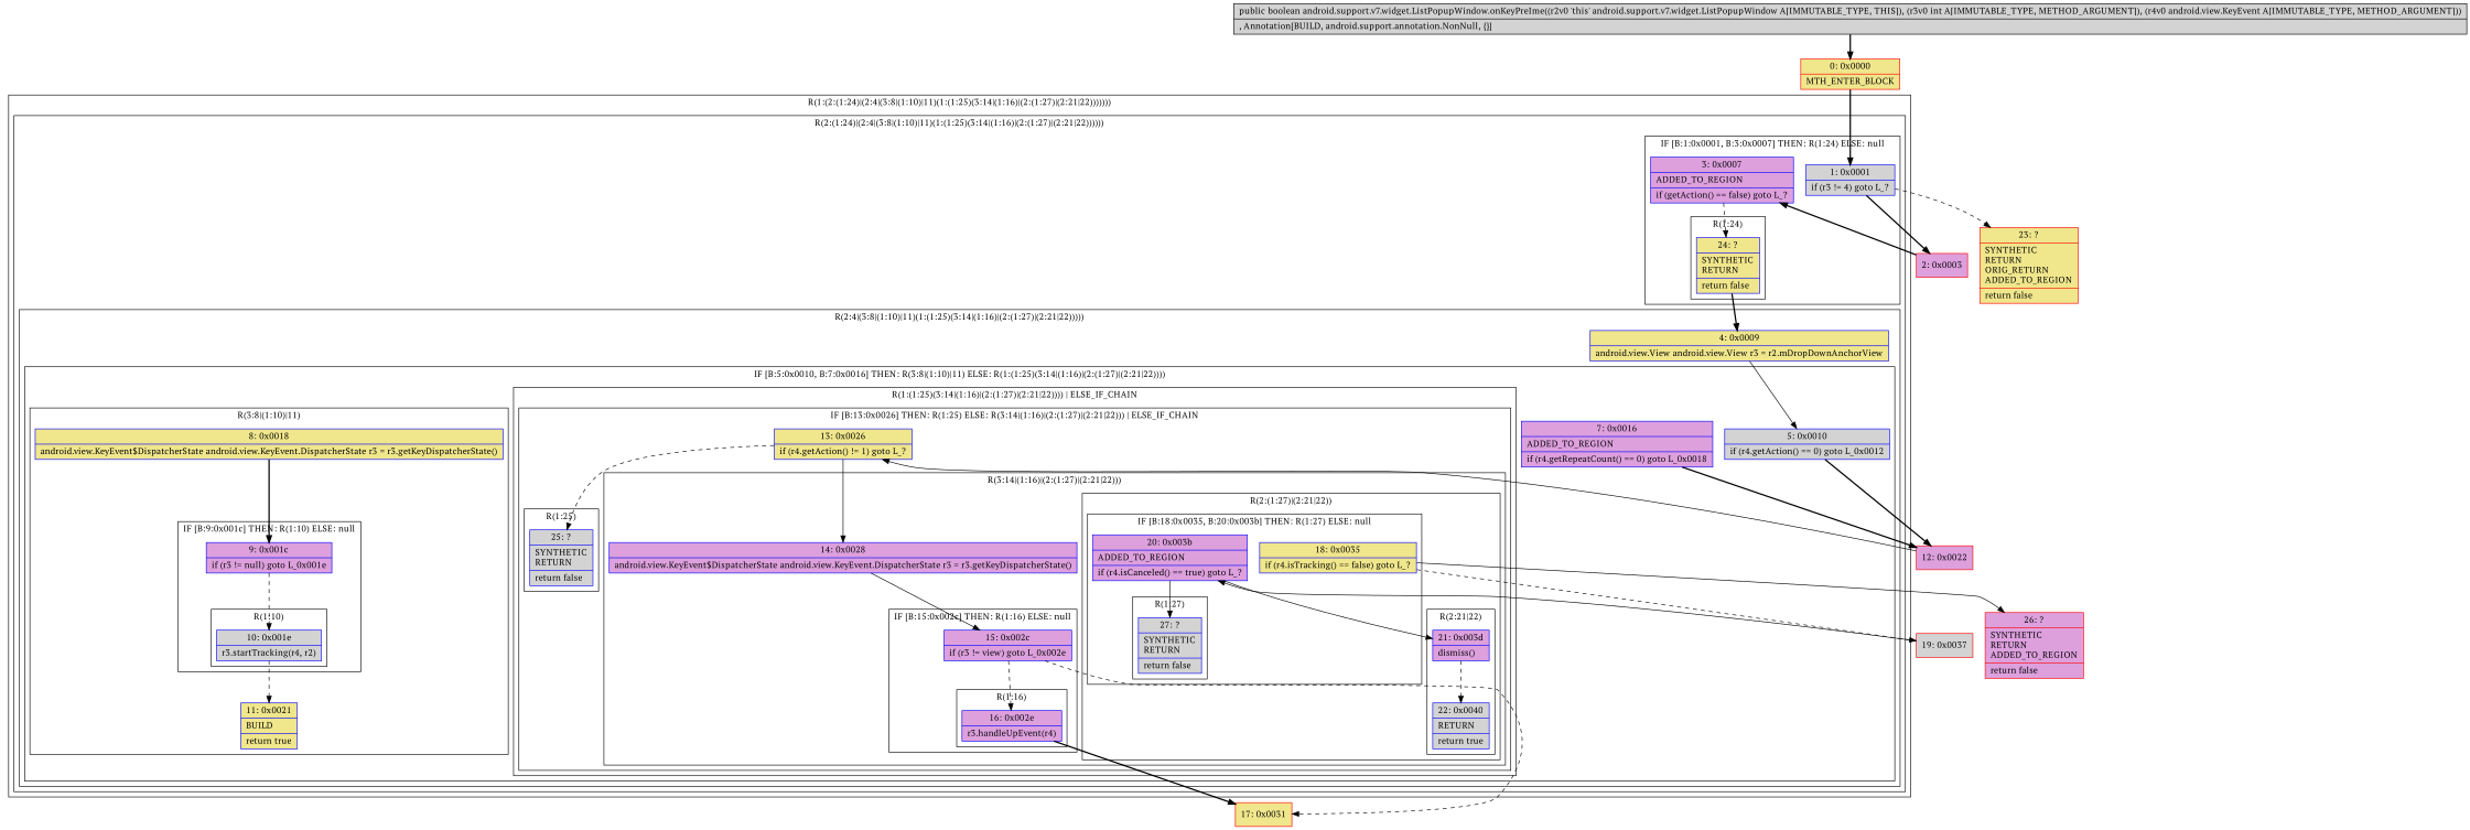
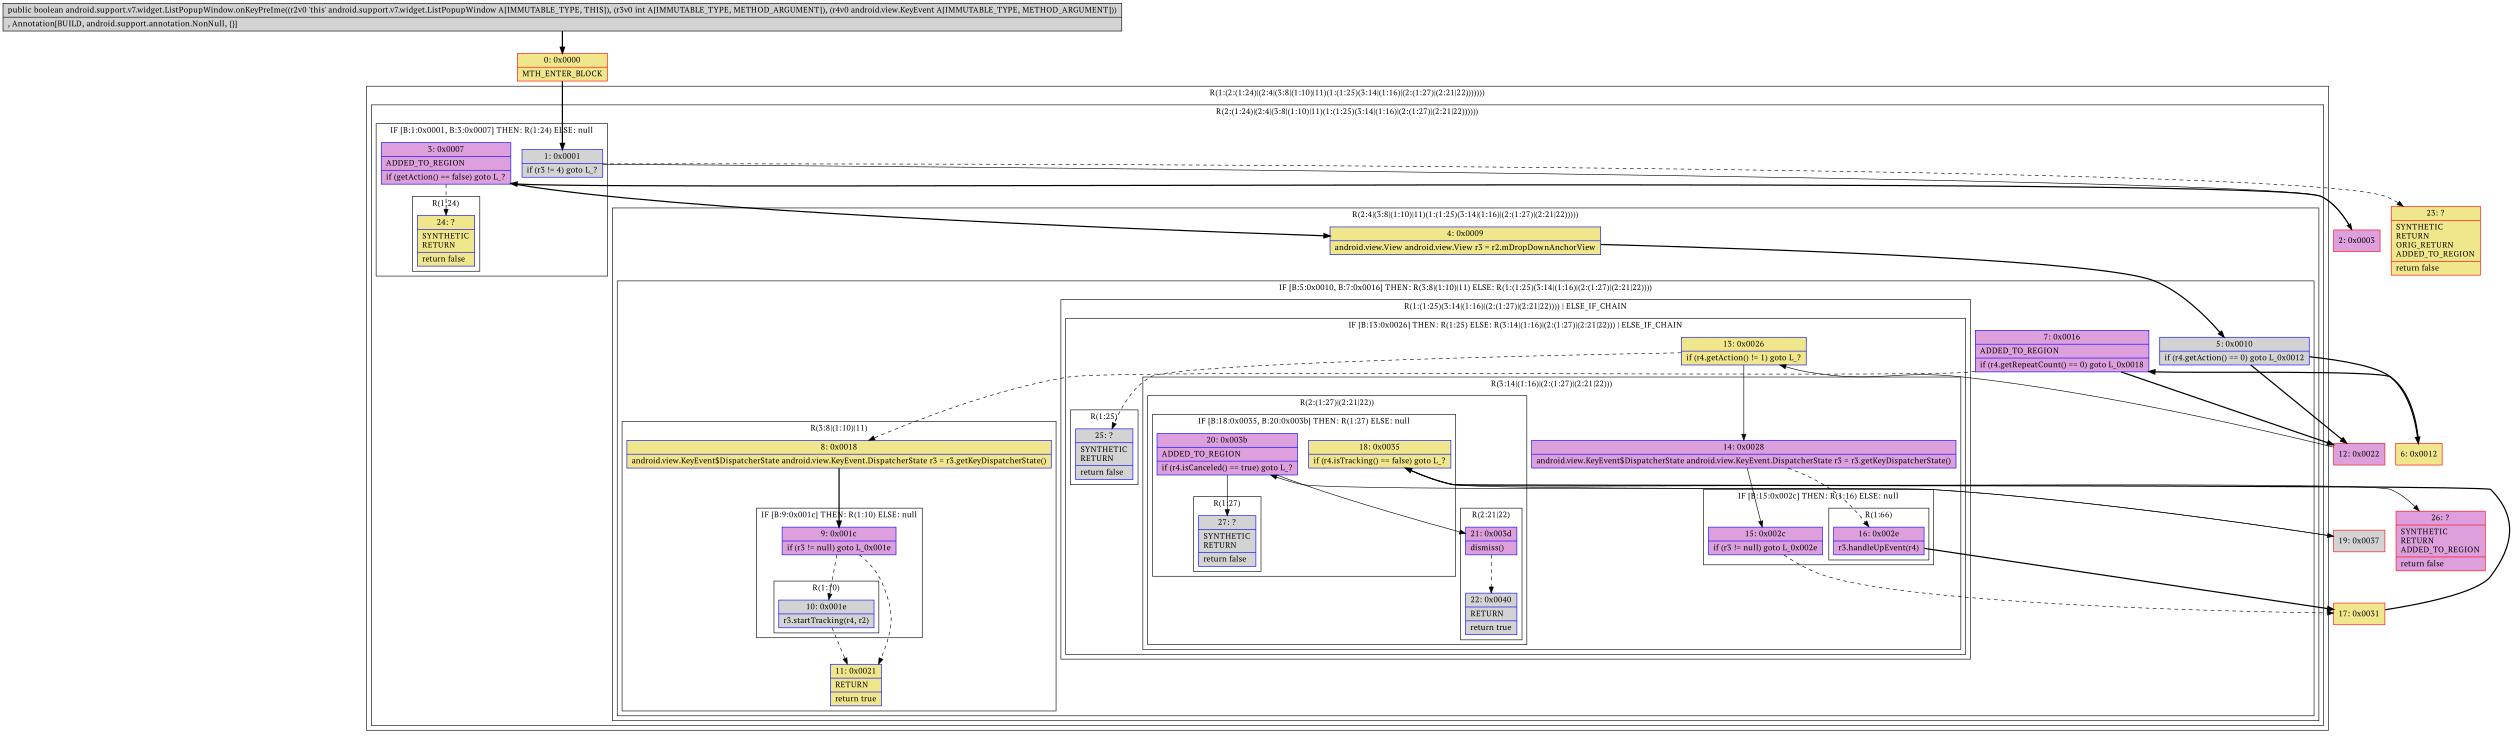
  digraph {
    fontname="PT Serif"
    node [color=blue fillcolor=plum fontname="PT Serif" shape=record style=filled]
    edge [fontname="PT Serif" style=bold]
    n1 [fillcolor=khaki label="{24\:\ ?|SYNTHETIC\lRETURN\l|return false\l}"]
    n2 [fillcolor=lightgrey label="{1\:\ 0x0001|if (r3 != 4) goto L_?\l}"]
    n3 [label="{3\:\ 0x0007|ADDED_TO_REGION\l|if (getAction() == false) goto L_?\l}"]
    n4 [fillcolor=lightgrey label="{10\:\ 0x001e|r3.startTracking(r4, r2)\l}"]
    n5 [label="{9\:\ 0x001c|if (r3 != null) goto L_0x001e\l}"]
    n6 [fillcolor=khaki label="{8\:\ 0x0018|android.view.KeyEvent$DispatcherState android.view.KeyEvent.DispatcherState r3 = r3.getKeyDispatcherState()\l}"]
-   n7 [fillcolor=khaki label="{11\:\ 0x0021|BUILD\l|return true\l}"]
+   n7 [fillcolor=khaki label="{11\:\ 0x0021|RETURN\l|return true\l}"]
    n8 [fillcolor=lightgrey label="{25\:\ ?|SYNTHETIC\lRETURN\l|return false\l}"]
    n9 [label="{16\:\ 0x002e|r3.handleUpEvent(r4)\l}"]
-   n10 [label="{15\:\ 0x002c|if (r3 != view) goto L_0x002e\l}"]
+   n10 [label="{15\:\ 0x002c|if (r3 != null) goto L_0x002e\l}"]
    n11 [fillcolor=lightgrey label="{27\:\ ?|SYNTHETIC\lRETURN\l|return false\l}"]
    n12 [fillcolor=khaki label="{18\:\ 0x0035|if (r4.isTracking() == false) goto L_?\l}"]
    n13 [label="{20\:\ 0x003b|ADDED_TO_REGION\l|if (r4.isCanceled() == true) goto L_?\l}"]
    n14 [label="{21\:\ 0x003d|dismiss()\l}"]
    n15 [fillcolor=lightgrey label="{22\:\ 0x0040|RETURN\l|return true\l}"]
    n16 [label="{14\:\ 0x0028|android.view.KeyEvent$DispatcherState android.view.KeyEvent.DispatcherState r3 = r3.getKeyDispatcherState()\l}"]
    n17 [fillcolor=khaki label="{13\:\ 0x0026|if (r4.getAction() != 1) goto L_?\l}"]
    n18 [fillcolor=lightgrey label="{5\:\ 0x0010|if (r4.getAction() == 0) goto L_0x0012\l}"]
    n19 [label="{7\:\ 0x0016|ADDED_TO_REGION\l|if (r4.getRepeatCount() == 0) goto L_0x0018\l}"]
    n20 [fillcolor=khaki label="{4\:\ 0x0009|android.view.View android.view.View r3 = r2.mDropDownAnchorView\l}"]
    n21 [color=red label="{2\:\ 0x0003}"]
    n22 [color=red fillcolor=khaki label="{23\:\ ?|SYNTHETIC\lRETURN\lORIG_RETURN\lADDED_TO_REGION\l|return false\l}"]
    n23 [color=red fillcolor=khaki label="{17\:\ 0x0031}"]
    n24 [color=red fillcolor=lightgrey label="{19\:\ 0x0037}"]
    n25 [color=red label="{26\:\ ?|SYNTHETIC\lRETURN\lADDED_TO_REGION\l|return false\l}"]
+   n26 [color=red fillcolor=khaki label="{6\:\ 0x0012}"]
    n27 [color=red label="{12\:\ 0x0022}"]
    n28 [color=red fillcolor=khaki label="{0\:\ 0x0000|MTH_ENTER_BLOCK\l}"]
    n29 [fillcolor=lightgrey label="{public boolean android.support.v7.widget.ListPopupWindow.onKeyPreIme((r2v0 'this' android.support.v7.widget.ListPopupWindow A[IMMUTABLE_TYPE, THIS]), (r3v0 int A[IMMUTABLE_TYPE, METHOD_ARGUMENT]), (r4v0 android.view.KeyEvent A[IMMUTABLE_TYPE, METHOD_ARGUMENT]))  | , Annotation[BUILD, android.support.annotation.NonNull, \{\}]\l}" color=""]
    subgraph cluster_1 {
      label="R(1:(2:(1:24)|(2:4|(3:8|(1:10)|11)(1:(1:25)(3:14|(1:16)|(2:(1:27)|(2:21|22)))))))"
      subgraph cluster_2 {
        label="R(2:(1:24)|(2:4|(3:8|(1:10)|11)(1:(1:25)(3:14|(1:16)|(2:(1:27)|(2:21|22))))))"
        subgraph cluster_3 {
          label="IF [B:1:0x0001, B:3:0x0007] THEN: R(1:24) ELSE: null"
          n2
          n3
          subgraph cluster_4 {
            label="R(1:24)"
            n1
          }
        }
        subgraph cluster_5 {
          label="R(2:4|(3:8|(1:10)|11)(1:(1:25)(3:14|(1:16)|(2:(1:27)|(2:21|22)))))"
          n20
          subgraph cluster_6 {
            label="IF [B:5:0x0010, B:7:0x0016] THEN: R(3:8|(1:10)|11) ELSE: R(1:(1:25)(3:14|(1:16)|(2:(1:27)|(2:21|22))))"
            n18
            n19
            subgraph cluster_7 {
              label="R(3:8|(1:10)|11)"
              n6
              n7
              subgraph cluster_8 {
                label="IF [B:9:0x001c] THEN: R(1:10) ELSE: null"
                n5
                subgraph cluster_9 {
                  label="R(1:10)"
                  n4
                }
              }
            }
            subgraph cluster_10 {
              label="R(1:(1:25)(3:14|(1:16)|(2:(1:27)|(2:21|22)))) | ELSE_IF_CHAIN\l"
              subgraph cluster_11 {
                label="IF [B:13:0x0026] THEN: R(1:25) ELSE: R(3:14|(1:16)|(2:(1:27)|(2:21|22))) | ELSE_IF_CHAIN\l"
                n17
                subgraph cluster_12 {
                  label="R(1:25)"
                  n8
                }
                subgraph cluster_13 {
                  label="R(3:14|(1:16)|(2:(1:27)|(2:21|22)))"
                  n16
                  subgraph cluster_14 {
                    label="IF [B:15:0x002c] THEN: R(1:16) ELSE: null"
                    n10
                    subgraph cluster_15 {
-                     label="R(1:16)"
+                     label="R(1:66)"
                      n9
                    }
                  }
                  subgraph cluster_16 {
                    label="R(2:(1:27)|(2:21|22))"
                    subgraph cluster_17 {
                      label="IF [B:18:0x0035, B:20:0x003b] THEN: R(1:27) ELSE: null"
                      n12
                      n13
                      subgraph cluster_18 {
                        label="R(1:27)"
                        n11
                      }
                    }
                    subgraph cluster_19 {
                      label="R(2:21|22)"
                      n14
                      n15
                    }
                  }
                }
              }
            }
          }
        }
      }
    }
-   n2 -> n21
+   n2 -> n21 [style=solid]
    n2 -> n22 [style=dashed]
    n3 -> n1 [style=dashed]
-   n1 -> n20
+   n3 -> n20
    n4 -> n7 [style=dashed]
    n5 -> n4 [style=dashed]
+   n5 -> n7 [style=dashed]
    n6 -> n5
    n9 -> n23
-   n10 -> n9 [style=dashed]
+   n16 -> n9 [style=dashed]
    n10 -> n23 [style=dashed]
-   n12 -> n24 [style=dashed]
+   n12 -> n24 [style=solid]
    n12 -> n25 [style=solid]
    n13 -> n11 [style=solid]
    n13 -> n14 [style=solid]
    n14 -> n15 [style=dashed]
    n16 -> n10 [style=solid]
    n17 -> n8 [style=dashed]
    n17 -> n16 [style=solid]
+   n18 -> n26
    n18 -> n27
+   n19 -> n6 [style=dashed]
    n19 -> n27
-   n20 -> n18 [style=solid]
+   n20 -> n18
    n21 -> n3
+   n23 -> n12
    n24 -> n13 [style=solid]
+   n26 -> n19
    n27 -> n17 [style=solid]
    n28 -> n2
    n29 -> n28
  }
